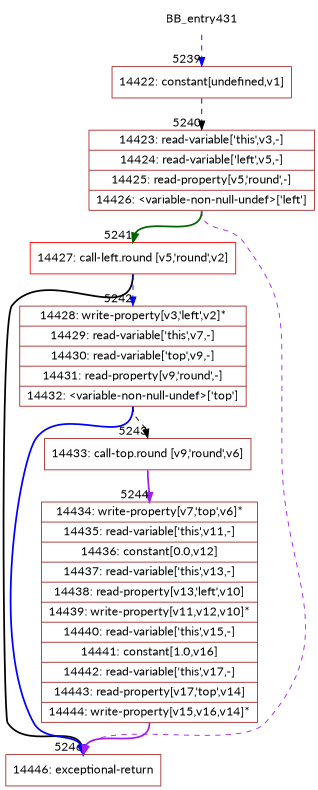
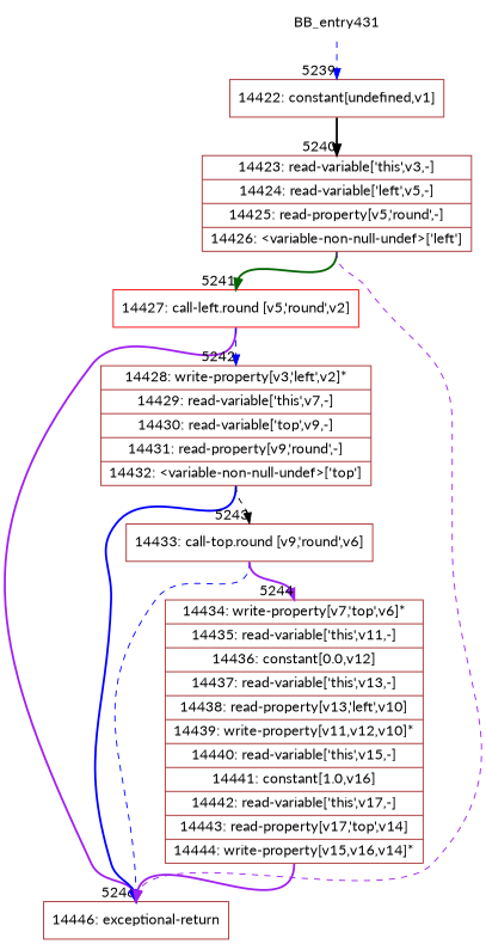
  digraph {
    fontname=Lato
    rankdir=TD
    node [color=brown fontname=Lato shape=record]
    edge [color=blue fontname=Lato headport=n style=bold tailport=s]
    n1 [color=blue label=BB_entry431 shape=none]
    n2 [label="{14422: constant[undefined,v1]}"]
    n3 [label="{14423: read-variable['this',v3,-]|14424: read-variable['left',v5,-]|14425: read-property[v5,'round',-]|14426: \<variable-non-null-undef\>['left']}"]
    n4 [color=red label="{14427: call-left.round [v5,'round',v2]}"]
    n5 [label="{14446: exceptional-return}"]
    n6 [label="{14428: write-property[v3,'left',v2]*|14429: read-variable['this',v7,-]|14430: read-variable['top',v9,-]|14431: read-property[v9,'round',-]|14432: \<variable-non-null-undef\>['top']}"]
    n7 [label="{14433: call-top.round [v9,'round',v6]}"]
    n8 [label="{14434: write-property[v7,'top',v6]*|14435: read-variable['this',v11,-]|14436: constant[0.0,v12]|14437: read-variable['this',v13,-]|14438: read-property[v13,'left',v10]|14439: write-property[v11,v12,v10]*|14440: read-variable['this',v15,-]|14441: constant[1.0,v16]|14442: read-variable['this',v17,-]|14443: read-property[v17,'top',v14]|14444: write-property[v15,v16,v14]*}"]
    n1 -> n2 [headlabel="    5239" style=dashed]
-   n2 -> n3 [color=black headlabel="      5240" style=dashed]
+   n2 -> n3 [color=black headlabel="      5240"]
    n3 -> n4 [color=darkgreen headlabel="      5241"]
    n3 -> n5 [color=purple headlabel="      5246" style=dashed]
-   n4 -> n5 [color=black]
+   n4 -> n5 [color=purple]
    n4 -> n6 [headlabel="      5242" style=dashed]
    n6 -> n5
    n6 -> n7 [color=black headlabel="      5243" style=dashed]
+   n7 -> n5 [style=dashed]
    n7 -> n8 [color=purple headlabel="      5244"]
    n8 -> n5 [color=purple]
  }
